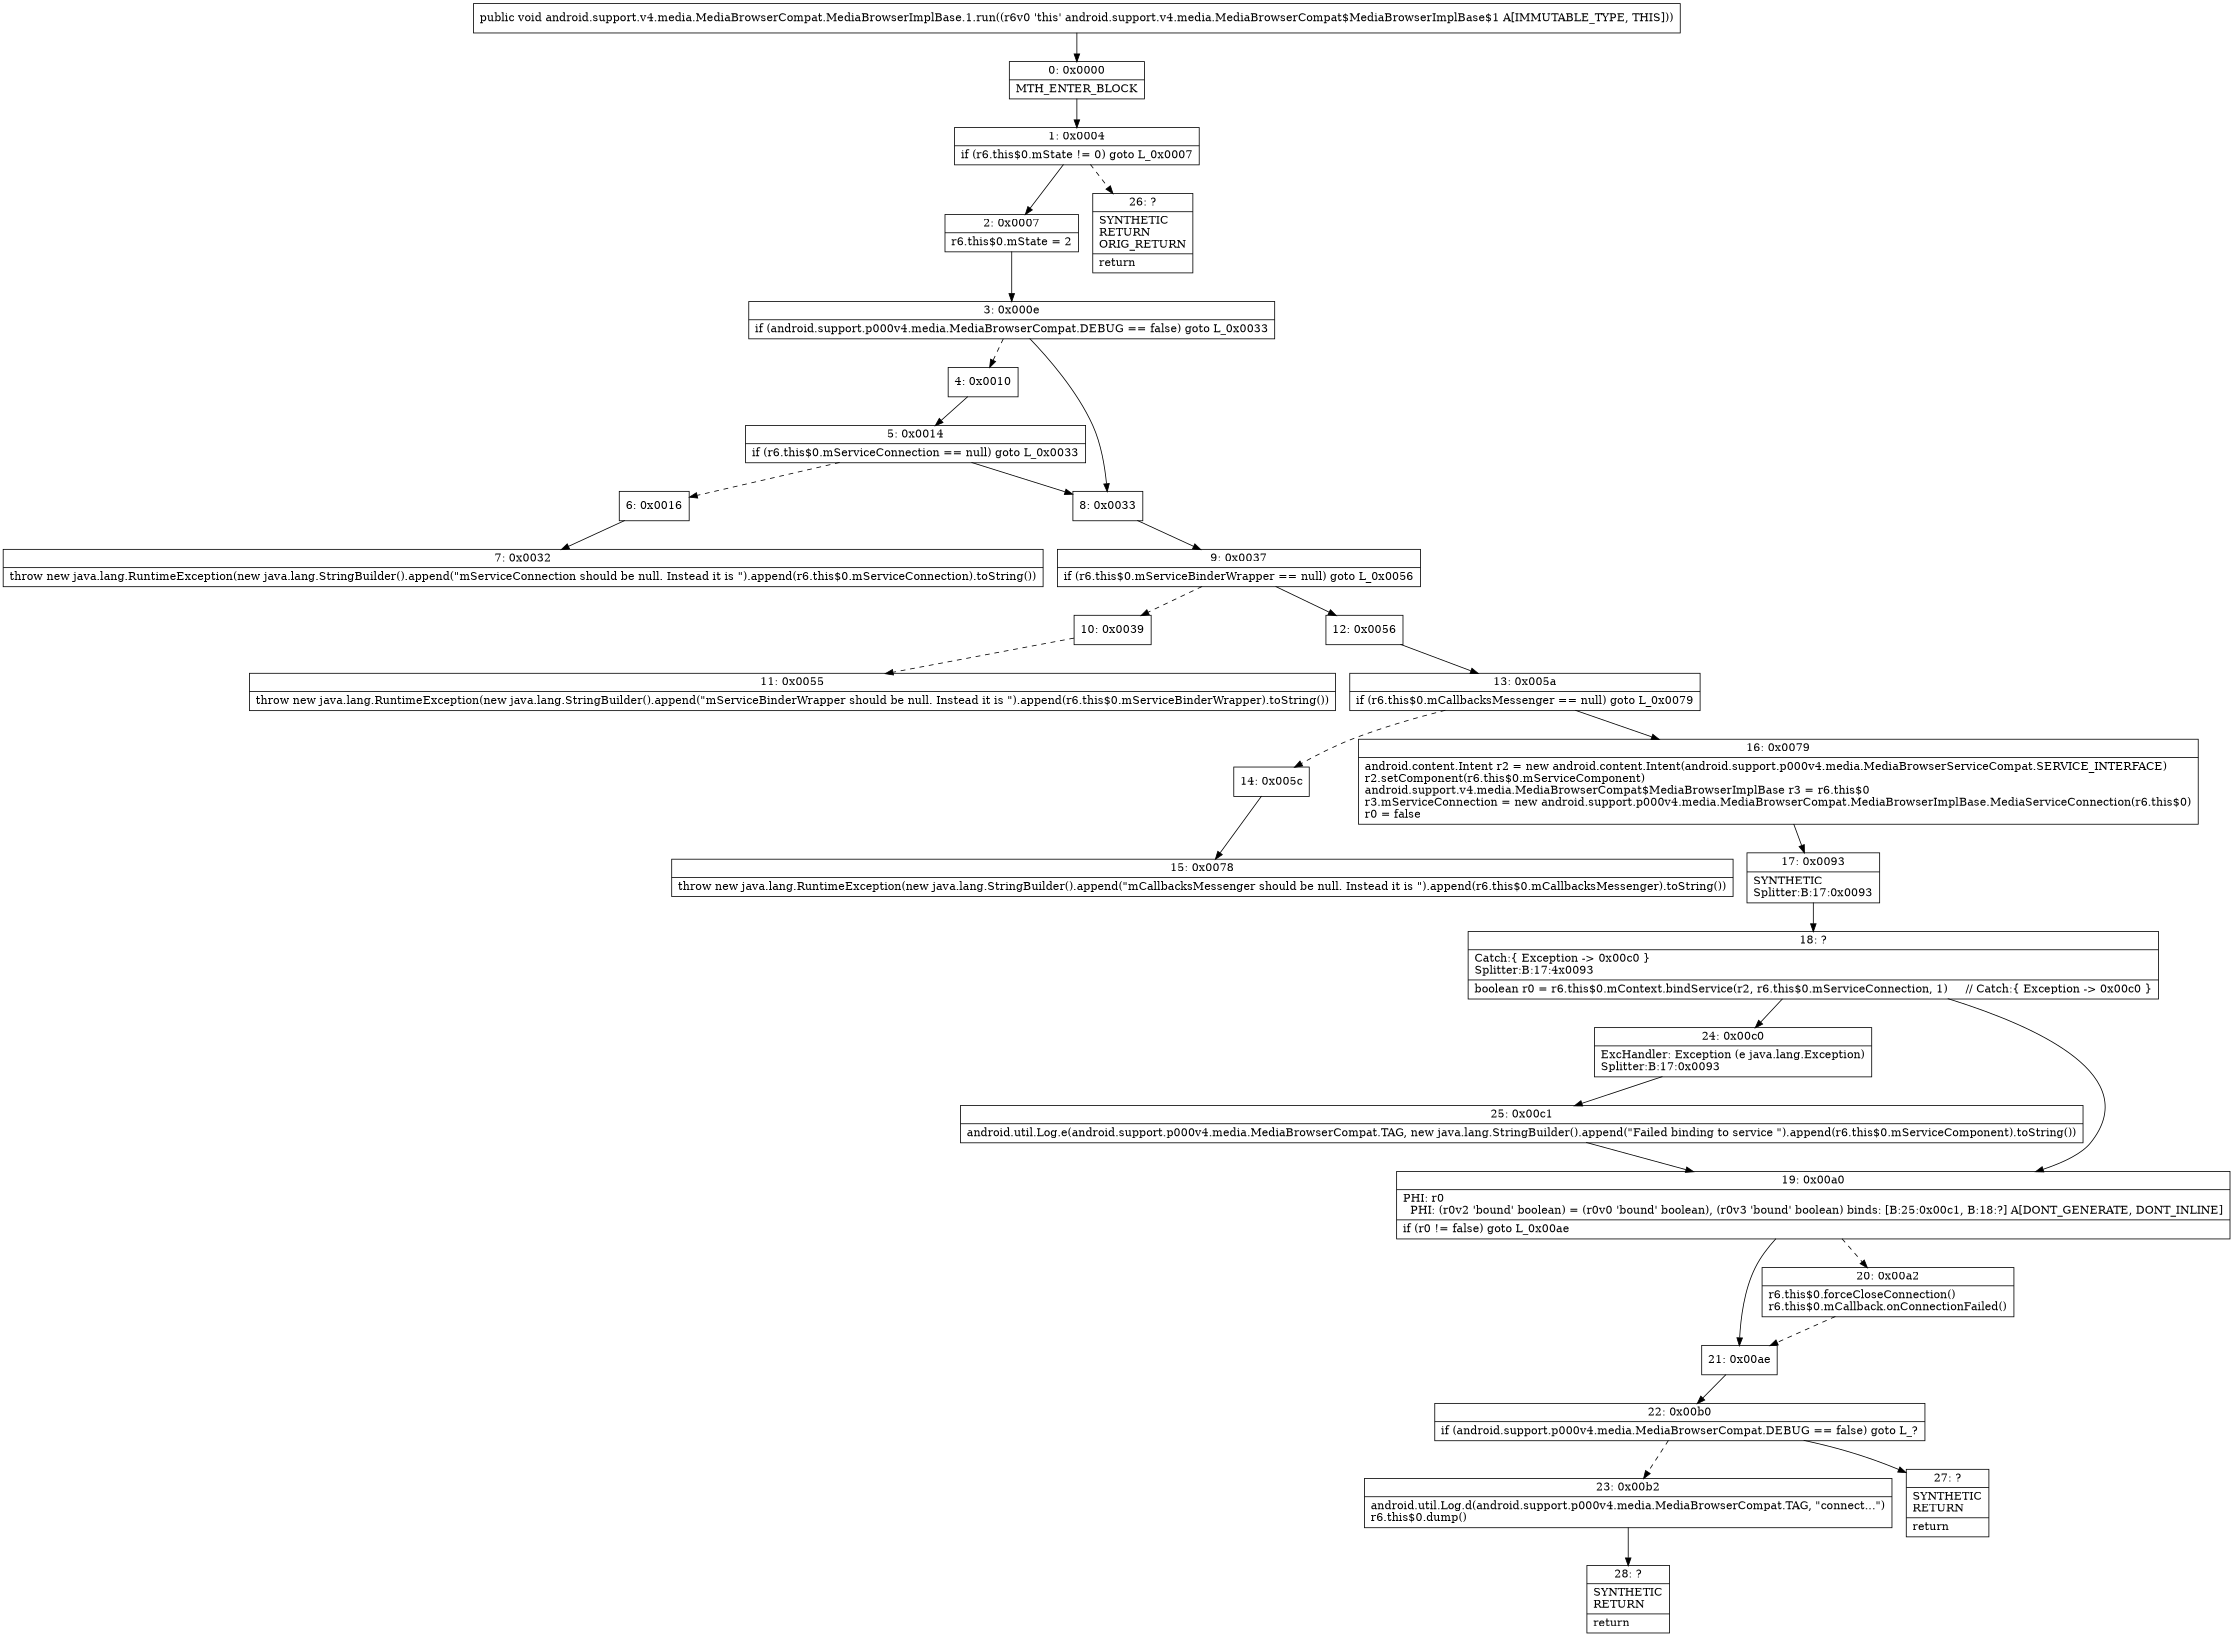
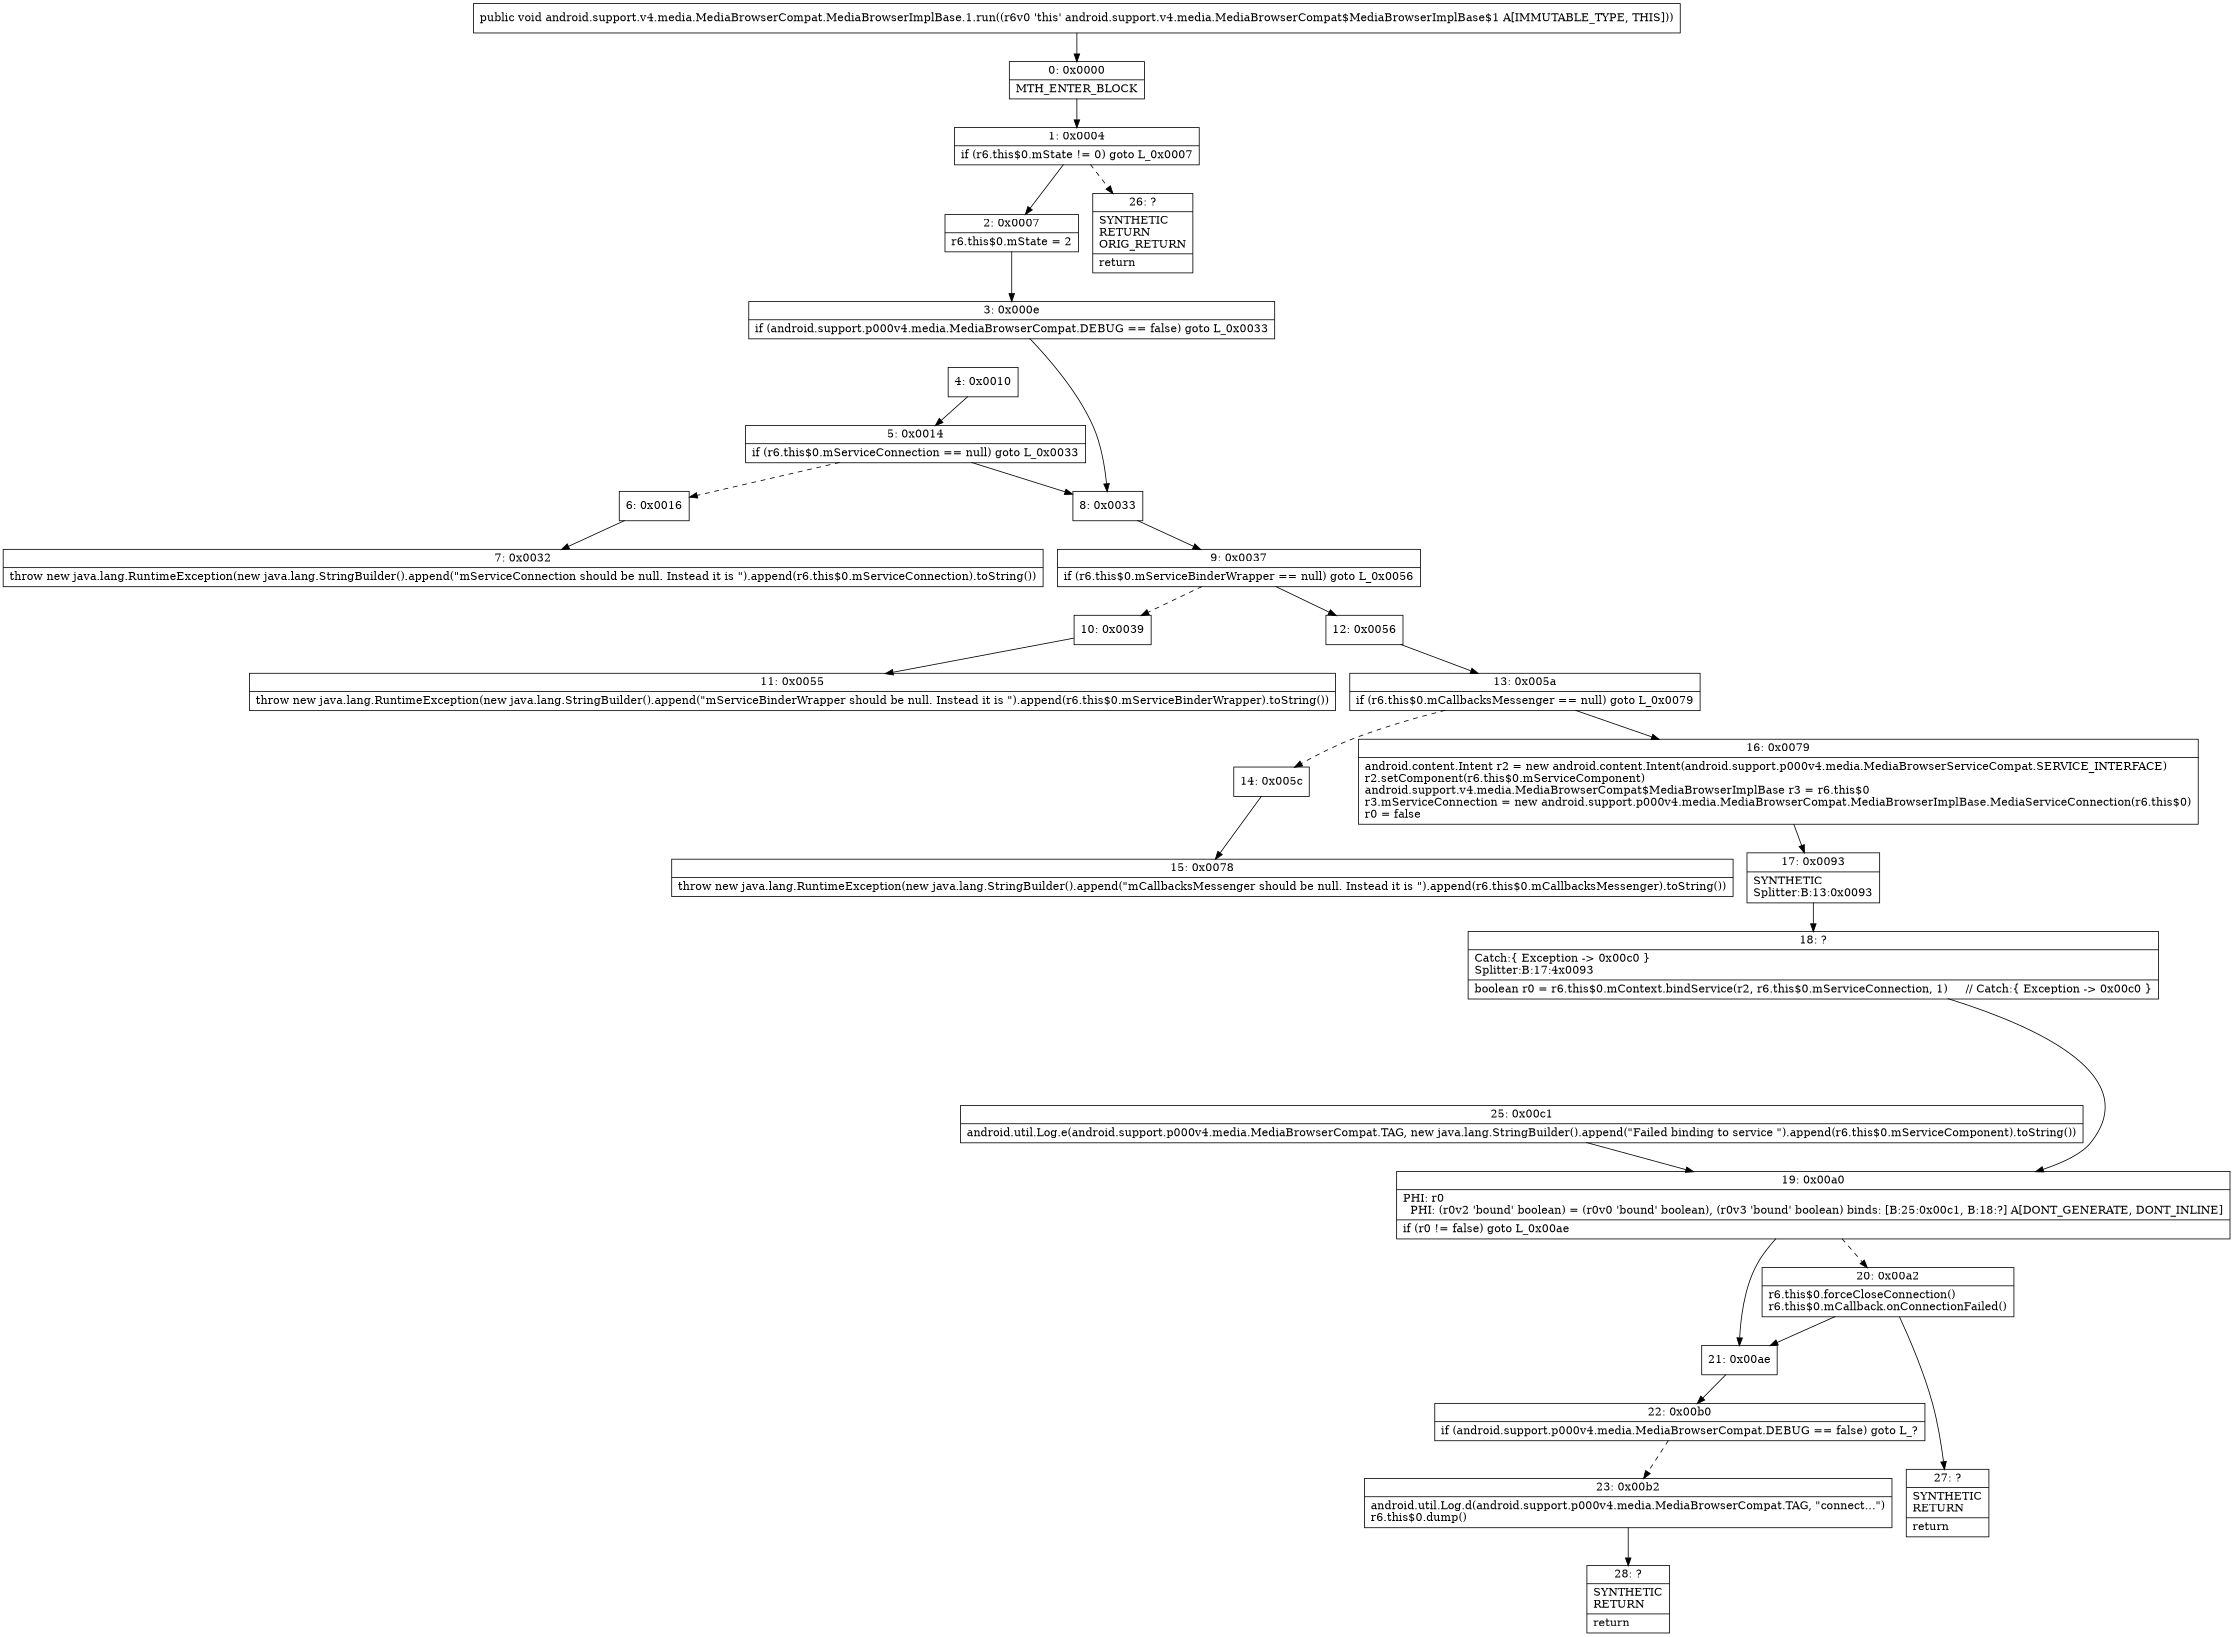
  digraph {
    node [shape=record]
    n1 [label="{0\:\ 0x0000|MTH_ENTER_BLOCK\l}"]
    n2 [label="{1\:\ 0x0004|if (r6.this$0.mState != 0) goto L_0x0007\l}"]
    n3 [label="{2\:\ 0x0007|r6.this$0.mState = 2\l}"]
    n4 [label="{26\:\ ?|SYNTHETIC\lRETURN\lORIG_RETURN\l|return\l}"]
    n5 [label="{3\:\ 0x000e|if (android.support.p000v4.media.MediaBrowserCompat.DEBUG == false) goto L_0x0033\l}"]
    n6 [label="{4\:\ 0x0010}"]
    n7 [label="{8\:\ 0x0033}"]
    n8 [label="{5\:\ 0x0014|if (r6.this$0.mServiceConnection == null) goto L_0x0033\l}"]
    n9 [label="{9\:\ 0x0037|if (r6.this$0.mServiceBinderWrapper == null) goto L_0x0056\l}"]
    n10 [label="{6\:\ 0x0016}"]
    n11 [label="{7\:\ 0x0032|throw new java.lang.RuntimeException(new java.lang.StringBuilder().append(\"mServiceConnection should be null. Instead it is \").append(r6.this$0.mServiceConnection).toString())\l}"]
    n12 [label="{10\:\ 0x0039}"]
    n13 [label="{12\:\ 0x0056}"]
    n14 [label="{11\:\ 0x0055|throw new java.lang.RuntimeException(new java.lang.StringBuilder().append(\"mServiceBinderWrapper should be null. Instead it is \").append(r6.this$0.mServiceBinderWrapper).toString())\l}"]
    n15 [label="{13\:\ 0x005a|if (r6.this$0.mCallbacksMessenger == null) goto L_0x0079\l}"]
    n16 [label="{14\:\ 0x005c}"]
    n17 [label="{16\:\ 0x0079|android.content.Intent r2 = new android.content.Intent(android.support.p000v4.media.MediaBrowserServiceCompat.SERVICE_INTERFACE)\lr2.setComponent(r6.this$0.mServiceComponent)\landroid.support.v4.media.MediaBrowserCompat$MediaBrowserImplBase r3 = r6.this$0\lr3.mServiceConnection = new android.support.p000v4.media.MediaBrowserCompat.MediaBrowserImplBase.MediaServiceConnection(r6.this$0)\lr0 = false\l}"]
    n18 [label="{15\:\ 0x0078|throw new java.lang.RuntimeException(new java.lang.StringBuilder().append(\"mCallbacksMessenger should be null. Instead it is \").append(r6.this$0.mCallbacksMessenger).toString())\l}"]
-   n19 [label="{17\:\ 0x0093|SYNTHETIC\lSplitter:B:17:0x0093\l}"]
+   n19 [label="{17\:\ 0x0093|SYNTHETIC\lSplitter:B:13:0x0093\l}"]
    n20 [label="{18\:\ ?|Catch:\{ Exception \-\> 0x00c0 \}\lSplitter:B:17:4x0093\l|boolean r0 = r6.this$0.mContext.bindService(r2, r6.this$0.mServiceConnection, 1)     \/\/ Catch:\{ Exception \-\> 0x00c0 \}\l}"]
-   n21 [label="{24\:\ 0x00c0|ExcHandler: Exception (e java.lang.Exception)\lSplitter:B:17:0x0093\l}"]
    n22 [label="{19\:\ 0x00a0|PHI: r0 \l  PHI: (r0v2 'bound' boolean) = (r0v0 'bound' boolean), (r0v3 'bound' boolean) binds: [B:25:0x00c1, B:18:?] A[DONT_GENERATE, DONT_INLINE]\l|if (r0 != false) goto L_0x00ae\l}"]
    n23 [label="{25\:\ 0x00c1|android.util.Log.e(android.support.p000v4.media.MediaBrowserCompat.TAG, new java.lang.StringBuilder().append(\"Failed binding to service \").append(r6.this$0.mServiceComponent).toString())\l}"]
    n24 [label="{20\:\ 0x00a2|r6.this$0.forceCloseConnection()\lr6.this$0.mCallback.onConnectionFailed()\l}"]
    n25 [label="{21\:\ 0x00ae}"]
    n26 [label="{22\:\ 0x00b0|if (android.support.p000v4.media.MediaBrowserCompat.DEBUG == false) goto L_?\l}"]
    n27 [label="{23\:\ 0x00b2|android.util.Log.d(android.support.p000v4.media.MediaBrowserCompat.TAG, \"connect...\")\lr6.this$0.dump()\l}"]
    n28 [label="{27\:\ ?|SYNTHETIC\lRETURN\l|return\l}"]
    n29 [label="{28\:\ ?|SYNTHETIC\lRETURN\l|return\l}"]
    n30 [label="{public void android.support.v4.media.MediaBrowserCompat.MediaBrowserImplBase.1.run((r6v0 'this' android.support.v4.media.MediaBrowserCompat$MediaBrowserImplBase$1 A[IMMUTABLE_TYPE, THIS])) }"]
    n1 -> n2
    n2 -> n3
    n2 -> n4 [style=dashed]
    n3 -> n5
-   n5 -> n6 [style=dashed]
    n5 -> n7
    n6 -> n8
    n7 -> n9
    n8 -> n7
    n8 -> n10 [style=dashed]
    n9 -> n12 [style=dashed]
    n9 -> n13
    n10 -> n11
-   n12 -> n14 [style=dashed]
+   n12 -> n14
    n13 -> n15
    n15 -> n16 [style=dashed]
    n15 -> n17
    n16 -> n18
    n17 -> n19
    n19 -> n20
-   n20 -> n21
    n20 -> n22
-   n21 -> n23
    n22 -> n24 [style=dashed]
    n22 -> n25
    n23 -> n22
-   n24 -> n25 [style=dashed]
+   n24 -> n25
    n25 -> n26
    n26 -> n27 [style=dashed]
-   n26 -> n28
+   n24 -> n28
    n27 -> n29
    n30 -> n1
  }
